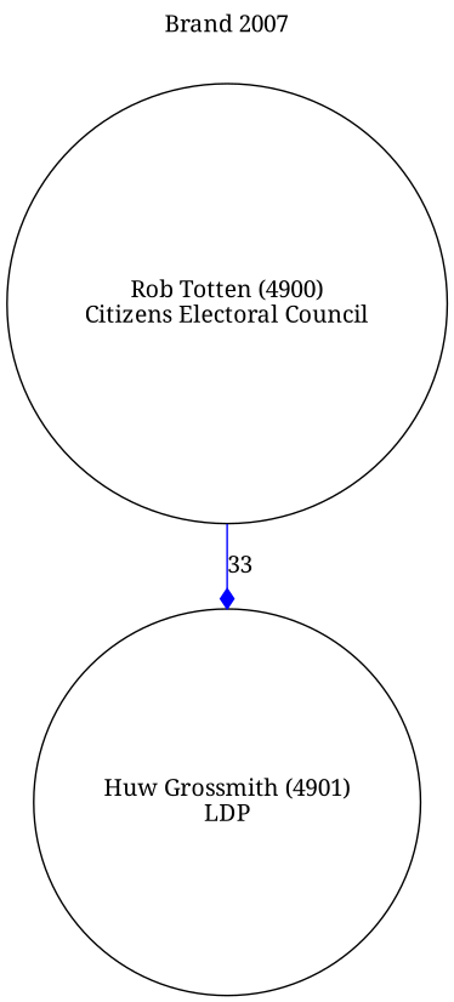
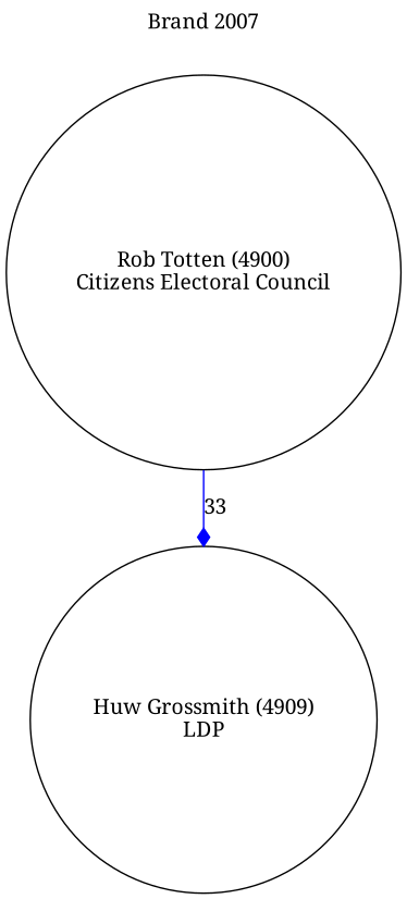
  digraph {
    label="Brand 2007"
    labelloc=t
    mclimit=10
    fontname="Noto Serif"
    node [shape=circle fontname="Noto Serif"]
-   n1 [label="Huw Grossmith (4901)\nLDP"]
+   n1 [label="Huw Grossmith (4909)\nLDP"]
    n2 [label="Rob Totten (4900)\nCitizens Electoral Council"]
    n2 -> n1 [label=33 color=blue arrowhead=diamond fontname="Noto Serif"]
  }
